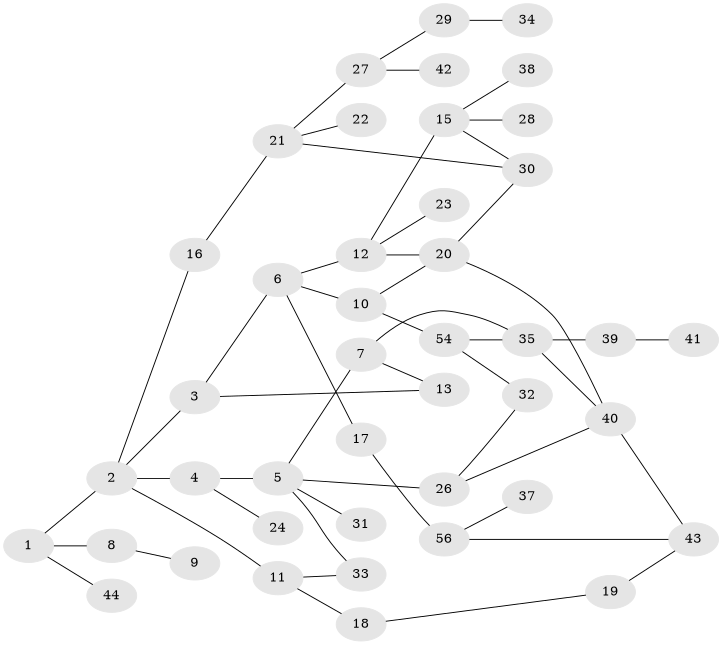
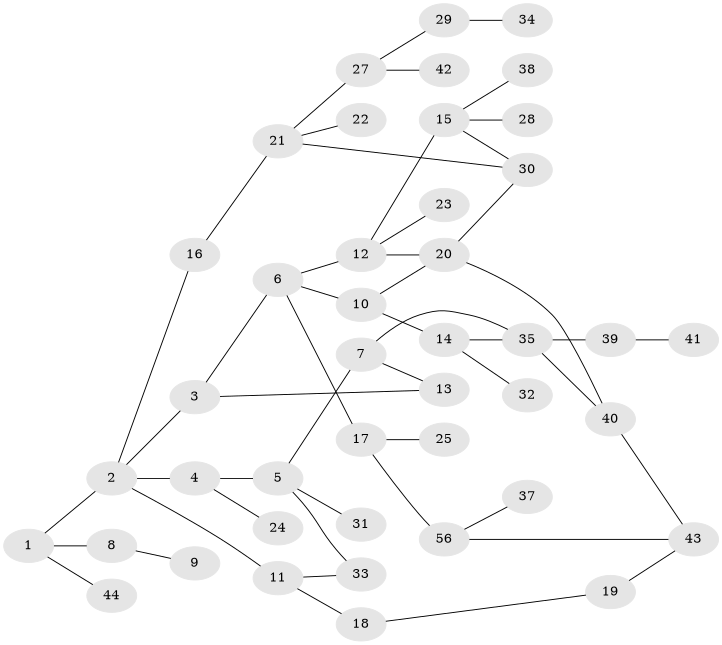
  graph {
    rankdir=LR
    node [color=gray90 style=filled]
    edge [weight=1.0]
    1
    2
    8
    44
    3
    4
    11
    16
    9
    6
    13
    5
    24
    33
    18
    10
    12
    17
    7
-   26
    31
    35
    32
    40
-   14 [label=54]
+   14
    20
    15
    23
+   25
    n30 [label=56]
    21
    30
    19
    28
    38
    39
    22
    27
    43
    37
    29
    42
    34
    41
    1 -- 2
    1 -- 8
    1 -- 44
    2 -- 3
    2 -- 4
    2 -- 11
    2 -- 16
    8 -- 9
    3 -- 6
    3 -- 13
    4 -- 5
    4 -- 24
    11 -- 33
    11 -- 18
    16 -- 21
    6 -- 10
    6 -- 12 [weight=3.0]
    6 -- 17
    5 -- 33
    5 -- 7
-   5 -- 26
    5 -- 31
    18 -- 19
    10 -- 14 [weight=3.0]
    10 -- 20
    12 -- 20
    12 -- 15
    12 -- 23
+   17 -- 25
    17 -- n30
    7 -- 13
    7 -- 35
-   26 -- 32
-   26 -- 40
    35 -- 40
    35 -- 39
    40 -- 43
    14 -- 35
    14 -- 32
    20 -- 40
    20 -- 30
    15 -- 30
    15 -- 28 [weight=2.0]
    15 -- 38
    n30 -- 43
    n30 -- 37
    21 -- 30
    21 -- 22
    21 -- 27
    19 -- 43
    39 -- 41
    27 -- 29
    27 -- 42
    29 -- 34 [weight=2.0]
  }
